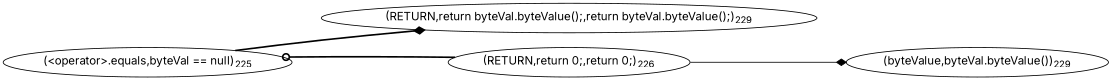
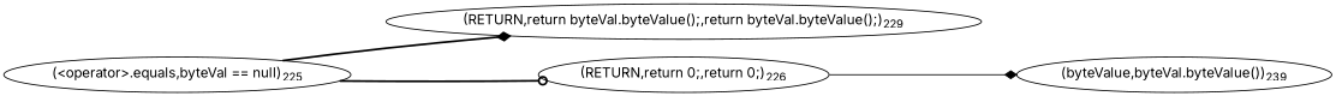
  digraph {
    fontname=Inter
    rankdir=LR
    node [fontname=Inter]
    edge [arrowhead=diamond fontname=Inter style=bold]
    n1 [label=<(RETURN,return byteVal.byteValue();,return byteVal.byteValue();)<SUB>229</SUB>>]
    n2 [label=<(&lt;operator&gt;.equals,byteVal == null)<SUB>225</SUB>>]
    n3 [label=<(RETURN,return 0;,return 0;)<SUB>226</SUB>>]
-   n4 [label=<(byteValue,byteVal.byteValue())<SUB>229</SUB>>]
+   n4 [label=<(byteValue,byteVal.byteValue())<SUB>239</SUB>>]
    n2 -> n1
-   n3 -> n2 [arrowhead=odot]
+   n2 -> n3 [arrowhead=odot]
    n3 -> n4 [style=solid]
  }
